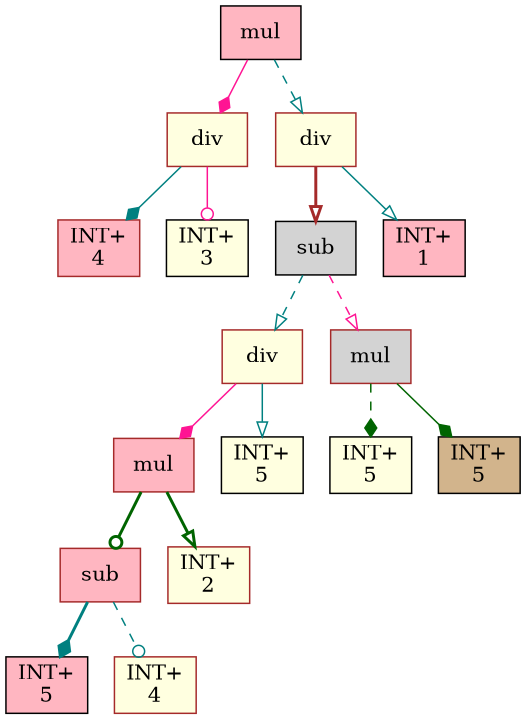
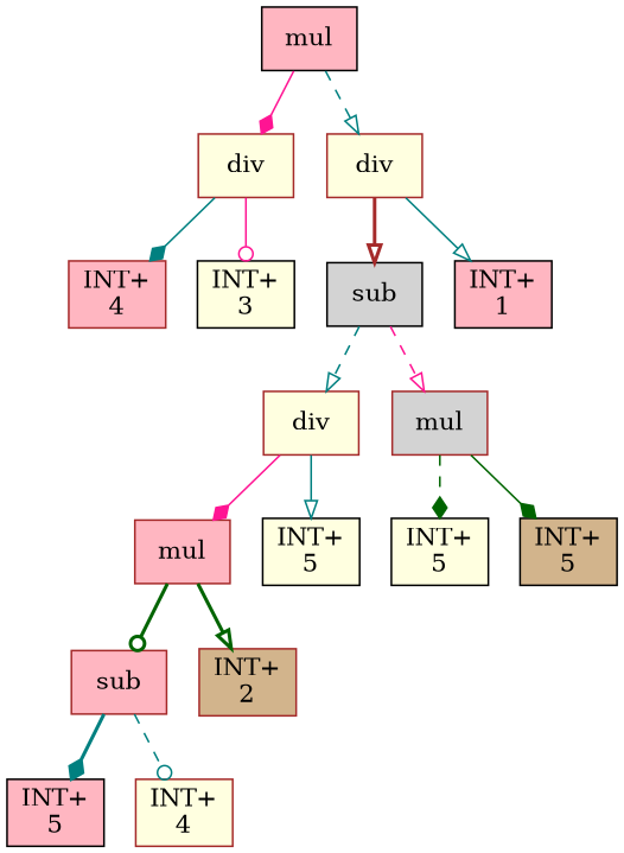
  digraph {
    node [shape=box style=filled fillcolor=lightyellow color=brown]
    edge [color=teal style=solid arrowhead=onormal]
    n1 [label=mul fillcolor=lightpink color=black]
    n2 [label=div]
    n3 [label=div]
    n4 [label="INT+\n4" fillcolor=lightpink]
    n5 [label="INT+\n3" color=black]
    n6 [label=sub fillcolor=lightgrey color=black]
    n7 [label="INT+\n1" fillcolor=lightpink color=black]
    n8 [label=div]
    n9 [label=mul fillcolor=lightgrey]
    n10 [label=mul fillcolor=lightpink]
    n11 [label="INT+\n5" color=black]
    n12 [label=sub fillcolor=lightpink]
-   n13 [label="INT+\n2"]
+   n13 [label="INT+\n2" fillcolor=tan]
    n14 [label="INT+\n5" fillcolor=lightpink color=black]
    n15 [label="INT+\n4"]
    n16 [label="INT+\n5" color=black]
    n17 [label="INT+\n5" fillcolor=tan color=black]
    n1 -> n2 [color=deeppink arrowhead=diamond]
    n1 -> n3 [style=dashed]
    n2 -> n4 [arrowhead=diamond]
    n2 -> n5 [color=deeppink arrowhead=odot]
    n3 -> n6 [color=brown style=bold]
    n3 -> n7
    n6 -> n8 [style=dashed]
    n6 -> n9 [color=deeppink style=dashed]
    n8 -> n10 [color=deeppink arrowhead=diamond]
    n8 -> n11
    n9 -> n16 [color=darkgreen style=dashed arrowhead=diamond]
    n9 -> n17 [color=darkgreen arrowhead=diamond]
    n10 -> n12 [color=darkgreen style=bold arrowhead=odot]
    n10 -> n13 [color=darkgreen style=bold]
    n12 -> n14 [style=bold arrowhead=diamond]
    n12 -> n15 [style=dashed arrowhead=odot]
  }
